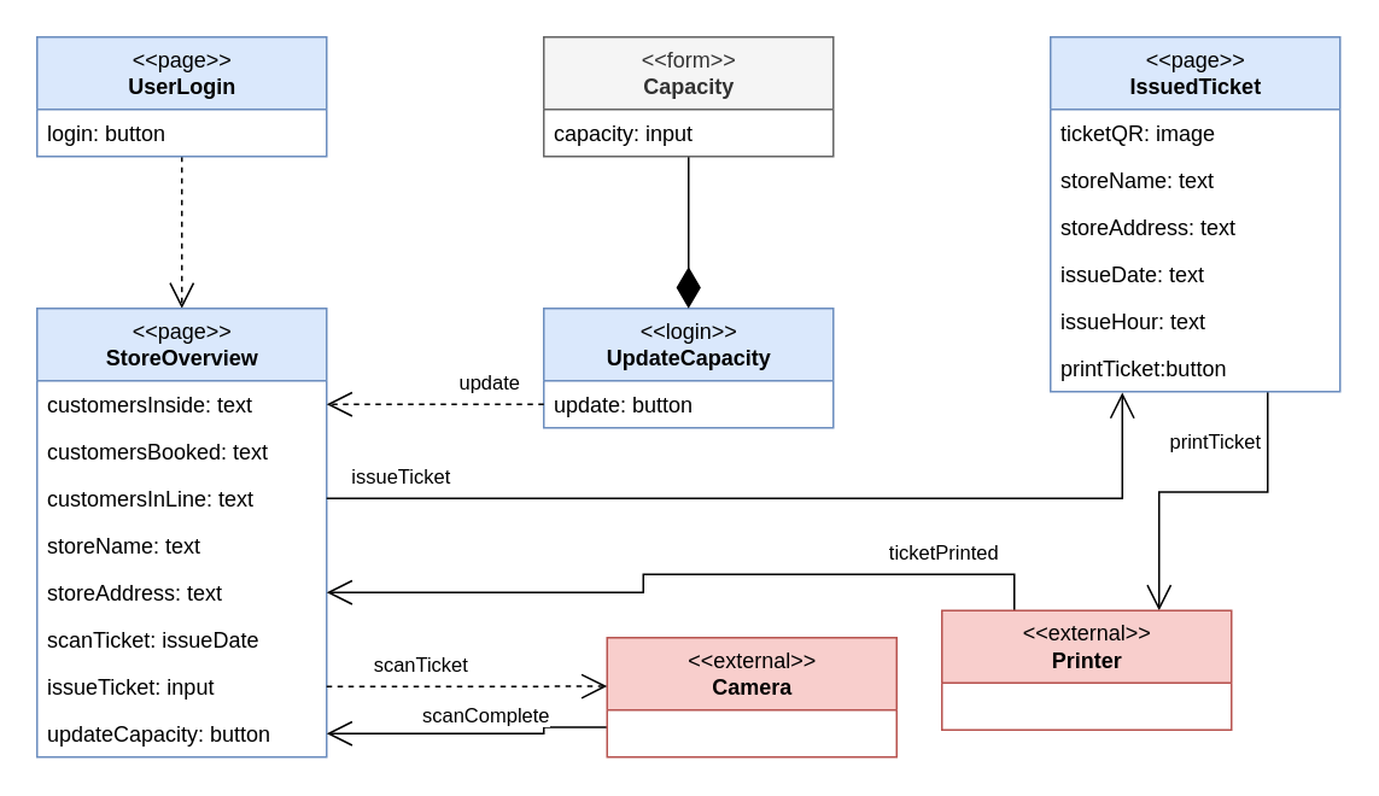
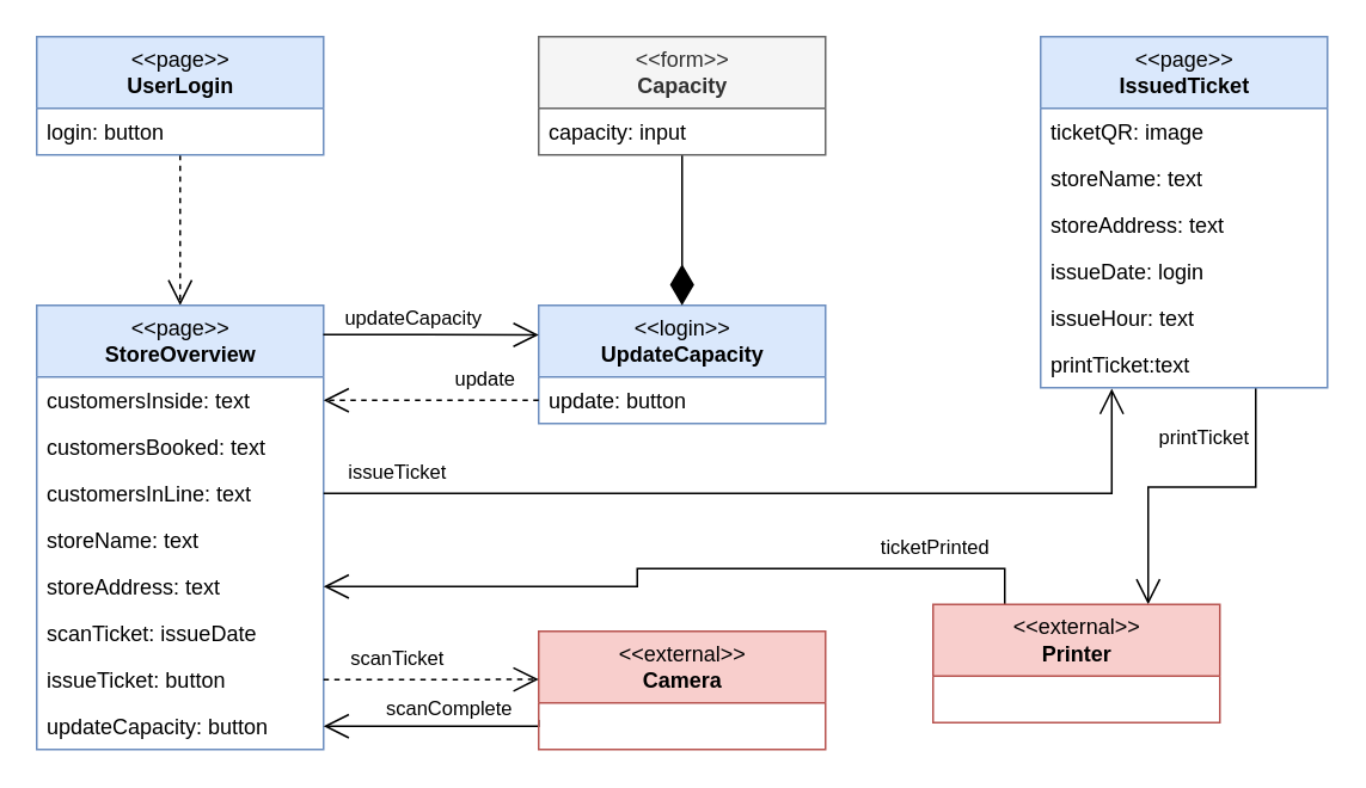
  <mxCell id="0" />
  <mxCell id="1" parent="0" />
  <mxCell id="2" style="edgeStyle=orthogonalEdgeStyle;rounded=0;orthogonalLoop=1;jettySize=auto;html=1;entryX=0.5;entryY=0;entryDx=0;entryDy=0;endArrow=open;endFill=0;endSize=12;dashed=1;" parent="1" source="3" target="5" edge="1"><mxGeometry relative="1" as="geometry" /></mxCell>
  <mxCell id="3" value="&amp;lt;&amp;lt;page&amp;gt;&amp;gt;&lt;br&gt;&lt;b&gt;UserLogin&lt;/b&gt;" style="swimlane;fontStyle=0;childLayout=stackLayout;horizontal=1;startSize=40;fillColor=#dae8fc;horizontalStack=0;resizeParent=1;resizeParentMax=0;resizeLast=0;collapsible=1;marginBottom=0;html=1;spacingBottom=0;strokeColor=#6c8ebf;" parent="1" vertex="1"><mxGeometry x="20" y="20" width="160" height="66" as="geometry" /></mxCell>
  <mxCell id="4" value="login: button" style="text;strokeColor=none;fillColor=none;align=left;verticalAlign=top;spacingLeft=4;spacingRight=4;overflow=hidden;rotatable=0;points=[[0,0.5],[1,0.5]];portConstraint=eastwest;" parent="3" vertex="1"><mxGeometry y="40" width="160" height="26" as="geometry" /></mxCell>
  <mxCell id="5" value="&amp;lt;&amp;lt;page&amp;gt;&amp;gt;&lt;br&gt;&lt;b&gt;StoreOverview&lt;/b&gt;" style="swimlane;fontStyle=0;childLayout=stackLayout;horizontal=1;startSize=40;fillColor=#dae8fc;horizontalStack=0;resizeParent=1;resizeParentMax=0;resizeLast=0;collapsible=1;marginBottom=0;html=1;spacingBottom=0;strokeColor=#6c8ebf;" parent="1" vertex="1"><mxGeometry x="20" y="170" width="160" height="248" as="geometry" /></mxCell>
  <mxCell id="6" value="customersInside: text" style="text;strokeColor=none;fillColor=none;align=left;verticalAlign=top;spacingLeft=4;spacingRight=4;overflow=hidden;rotatable=0;points=[[0,0.5],[1,0.5]];portConstraint=eastwest;" parent="5" vertex="1"><mxGeometry y="40" width="160" height="26" as="geometry" /></mxCell>
  <mxCell id="7" value="customersBooked: text" style="text;strokeColor=none;fillColor=none;align=left;verticalAlign=top;spacingLeft=4;spacingRight=4;overflow=hidden;rotatable=0;points=[[0,0.5],[1,0.5]];portConstraint=eastwest;" parent="5" vertex="1"><mxGeometry y="66" width="160" height="26" as="geometry" /></mxCell>
  <mxCell id="8" value="customersInLine: text" style="text;strokeColor=none;fillColor=none;align=left;verticalAlign=top;spacingLeft=4;spacingRight=4;overflow=hidden;rotatable=0;points=[[0,0.5],[1,0.5]];portConstraint=eastwest;" parent="5" vertex="1"><mxGeometry y="92" width="160" height="26" as="geometry" /></mxCell>
  <mxCell id="9" value="storeName: text" style="text;strokeColor=none;fillColor=none;align=left;verticalAlign=top;spacingLeft=4;spacingRight=4;overflow=hidden;rotatable=0;points=[[0,0.5],[1,0.5]];portConstraint=eastwest;" parent="5" vertex="1"><mxGeometry y="118" width="160" height="26" as="geometry" /></mxCell>
  <mxCell id="10" value="storeAddress: text" style="text;strokeColor=none;fillColor=none;align=left;verticalAlign=top;spacingLeft=4;spacingRight=4;overflow=hidden;rotatable=0;points=[[0,0.5],[1,0.5]];portConstraint=eastwest;" parent="5" vertex="1"><mxGeometry y="144" width="160" height="26" as="geometry" /></mxCell>
  <mxCell id="11" value="scanTicket: issueDate" style="text;strokeColor=none;fillColor=none;align=left;verticalAlign=top;spacingLeft=4;spacingRight=4;overflow=hidden;rotatable=0;points=[[0,0.5],[1,0.5]];portConstraint=eastwest;" parent="5" vertex="1"><mxGeometry y="170" width="160" height="26" as="geometry" /></mxCell>
- <mxCell id="12" value="issueTicket: input" style="text;strokeColor=none;fillColor=none;align=left;verticalAlign=top;spacingLeft=4;spacingRight=4;overflow=hidden;rotatable=0;points=[[0,0.5],[1,0.5]];portConstraint=eastwest;" parent="5" vertex="1"><mxGeometry y="196" width="160" height="26" as="geometry" /></mxCell>
+ <mxCell id="12" value="issueTicket: button" style="text;strokeColor=none;fillColor=none;align=left;verticalAlign=top;spacingLeft=4;spacingRight=4;overflow=hidden;rotatable=0;points=[[0,0.5],[1,0.5]];portConstraint=eastwest;" parent="5" vertex="1"><mxGeometry y="196" width="160" height="26" as="geometry" /></mxCell>
  <mxCell id="13" value="updateCapacity: button" style="text;strokeColor=none;fillColor=none;align=left;verticalAlign=top;spacingLeft=4;spacingRight=4;overflow=hidden;rotatable=0;points=[[0,0.5],[1,0.5]];portConstraint=eastwest;" parent="5" vertex="1"><mxGeometry y="222" width="160" height="26" as="geometry" /></mxCell>
  <mxCell id="14" style="edgeStyle=orthogonalEdgeStyle;rounded=0;orthogonalLoop=1;jettySize=auto;html=1;exitX=0;exitY=0.75;exitDx=0;exitDy=0;entryX=1;entryY=0.5;entryDx=0;entryDy=0;endArrow=open;endFill=0;endSize=12;" parent="1" source="17" target="13" edge="1"><mxGeometry relative="1" as="geometry"><Array as="points"><mxPoint x="300" y="405" /></Array></mxGeometry></mxCell>
  <mxCell id="15" value="scanTicket" style="edgeLabel;html=1;align=center;verticalAlign=middle;resizable=0;points=[];" parent="14" vertex="1" connectable="0"><mxGeometry x="0.333" y="2" relative="1" as="geometry"><mxPoint x="-1.5" y="-41" as="offset" /></mxGeometry></mxCell>
  <mxCell id="16" value="scanComplete" style="edgeLabel;html=1;align=center;verticalAlign=middle;resizable=0;points=[];" parent="14" vertex="1" connectable="0"><mxGeometry x="-0.018" y="2" relative="1" as="geometry"><mxPoint x="7.33" y="-13" as="offset" /></mxGeometry></mxCell>
- <mxCell id="17" value="&amp;lt;&amp;lt;external&amp;gt;&amp;gt;&lt;br&gt;&lt;b&gt;Camera&lt;/b&gt;" style="swimlane;fontStyle=0;childLayout=stackLayout;horizontal=1;startSize=40;fillColor=#f8cecc;horizontalStack=0;resizeParent=1;resizeParentMax=0;resizeLast=0;collapsible=1;marginBottom=0;html=1;spacingBottom=0;strokeColor=#b85450;" parent="1" vertex="1"><mxGeometry x="335" y="352" width="160" height="66" as="geometry" /></mxCell>
+ <mxCell id="17" value="&amp;lt;&amp;lt;external&amp;gt;&amp;gt;&lt;br&gt;&lt;b&gt;Camera&lt;/b&gt;" style="swimlane;fontStyle=0;childLayout=stackLayout;horizontal=1;startSize=40;fillColor=#f8cecc;horizontalStack=0;resizeParent=1;resizeParentMax=0;resizeLast=0;collapsible=1;marginBottom=0;html=1;spacingBottom=0;strokeColor=#b85450;" parent="1" vertex="1"><mxGeometry x="300" y="352" width="160" height="66" as="geometry" /></mxCell>
  <mxCell id="18" value="&amp;lt;&amp;lt;login&amp;gt;&amp;gt;&lt;br&gt;&lt;b&gt;UpdateCapacity&lt;/b&gt;" style="swimlane;fontStyle=0;childLayout=stackLayout;horizontal=1;startSize=40;fillColor=#dae8fc;horizontalStack=0;resizeParent=1;resizeParentMax=0;resizeLast=0;collapsible=1;marginBottom=0;html=1;spacingBottom=0;strokeColor=#6c8ebf;" parent="1" vertex="1"><mxGeometry x="300" y="170" width="160" height="66" as="geometry" /></mxCell>
  <mxCell id="19" value="update: button" style="text;strokeColor=none;fillColor=none;align=left;verticalAlign=top;spacingLeft=4;spacingRight=4;overflow=hidden;rotatable=0;points=[[0,0.5],[1,0.5]];portConstraint=eastwest;" parent="18" vertex="1"><mxGeometry y="40" width="160" height="26" as="geometry" /></mxCell>
  <mxCell id="20" style="edgeStyle=orthogonalEdgeStyle;rounded=0;orthogonalLoop=1;jettySize=auto;html=1;entryX=0.5;entryY=0;entryDx=0;entryDy=0;endArrow=diamondThin;endFill=1;endSize=20;" parent="1" source="21" target="18" edge="1"><mxGeometry relative="1" as="geometry" /></mxCell>
  <mxCell id="21" value="&amp;lt;&amp;lt;form&amp;gt;&amp;gt;&lt;br&gt;&lt;b&gt;Capacity&lt;/b&gt;" style="swimlane;fontStyle=0;childLayout=stackLayout;horizontal=1;startSize=40;fillColor=#f5f5f5;horizontalStack=0;resizeParent=1;resizeParentMax=0;resizeLast=0;collapsible=1;marginBottom=0;html=1;spacingBottom=0;strokeColor=#666666;fontColor=#333333;" parent="1" vertex="1"><mxGeometry x="300" y="20" width="160" height="66" as="geometry" /></mxCell>
  <mxCell id="22" value="capacity: input" style="text;strokeColor=none;fillColor=none;align=left;verticalAlign=top;spacingLeft=4;spacingRight=4;overflow=hidden;rotatable=0;points=[[0,0.5],[1,0.5]];portConstraint=eastwest;" parent="21" vertex="1"><mxGeometry y="40" width="160" height="26" as="geometry" /></mxCell>
  <mxCell id="23" style="edgeStyle=orthogonalEdgeStyle;rounded=0;orthogonalLoop=1;jettySize=auto;html=1;endArrow=open;endFill=0;endSize=12;exitX=0.75;exitY=1;exitDx=0;exitDy=0;exitPerimeter=0;entryX=0.75;entryY=0;entryDx=0;entryDy=0;" parent="1" source="31" target="34" edge="1"><mxGeometry relative="1" as="geometry" /></mxCell>
  <mxCell id="24" value="printTicket" style="edgeLabel;html=1;align=center;verticalAlign=middle;resizable=0;points=[];" parent="23" vertex="1" connectable="0"><mxGeometry x="-0.653" y="5" relative="1" as="geometry"><mxPoint x="-35" y="-3.53" as="offset" /></mxGeometry></mxCell>
  <mxCell id="25" value="&amp;lt;&amp;lt;page&amp;gt;&amp;gt;&lt;br&gt;&lt;b&gt;IssuedTicket&lt;/b&gt;" style="swimlane;fontStyle=0;childLayout=stackLayout;horizontal=1;startSize=40;fillColor=#dae8fc;horizontalStack=0;resizeParent=1;resizeParentMax=0;resizeLast=0;collapsible=1;marginBottom=0;html=1;spacingBottom=0;strokeColor=#6c8ebf;" parent="1" vertex="1"><mxGeometry x="580" y="20" width="160" height="196" as="geometry" /></mxCell>
  <mxCell id="26" value="ticketQR: image" style="text;strokeColor=none;fillColor=none;align=left;verticalAlign=top;spacingLeft=4;spacingRight=4;overflow=hidden;rotatable=0;points=[[0,0.5],[1,0.5]];portConstraint=eastwest;" parent="25" vertex="1"><mxGeometry y="40" width="160" height="26" as="geometry" /></mxCell>
  <mxCell id="27" value="storeName: text" style="text;strokeColor=none;fillColor=none;align=left;verticalAlign=top;spacingLeft=4;spacingRight=4;overflow=hidden;rotatable=0;points=[[0,0.5],[1,0.5]];portConstraint=eastwest;" parent="25" vertex="1"><mxGeometry y="66" width="160" height="26" as="geometry" /></mxCell>
  <mxCell id="28" value="storeAddress: text" style="text;strokeColor=none;fillColor=none;align=left;verticalAlign=top;spacingLeft=4;spacingRight=4;overflow=hidden;rotatable=0;points=[[0,0.5],[1,0.5]];portConstraint=eastwest;" parent="25" vertex="1"><mxGeometry y="92" width="160" height="26" as="geometry" /></mxCell>
- <mxCell id="29" value="issueDate: text" style="text;strokeColor=none;fillColor=none;align=left;verticalAlign=top;spacingLeft=4;spacingRight=4;overflow=hidden;rotatable=0;points=[[0,0.5],[1,0.5]];portConstraint=eastwest;" parent="25" vertex="1"><mxGeometry y="118" width="160" height="26" as="geometry" /></mxCell>
+ <mxCell id="29" value="issueDate: login" style="text;strokeColor=none;fillColor=none;align=left;verticalAlign=top;spacingLeft=4;spacingRight=4;overflow=hidden;rotatable=0;points=[[0,0.5],[1,0.5]];portConstraint=eastwest;" parent="25" vertex="1"><mxGeometry y="118" width="160" height="26" as="geometry" /></mxCell>
  <mxCell id="30" value="issueHour: text" style="text;strokeColor=none;fillColor=none;align=left;verticalAlign=top;spacingLeft=4;spacingRight=4;overflow=hidden;rotatable=0;points=[[0,0.5],[1,0.5]];portConstraint=eastwest;" parent="25" vertex="1"><mxGeometry y="144" width="160" height="26" as="geometry" /></mxCell>
- <mxCell id="31" value="printTicket:button" style="text;strokeColor=none;fillColor=none;align=left;verticalAlign=top;spacingLeft=4;spacingRight=4;overflow=hidden;rotatable=0;points=[[0,0.5],[1,0.5]];portConstraint=eastwest;" parent="25" vertex="1"><mxGeometry y="170" width="160" height="26" as="geometry" /></mxCell>
+ <mxCell id="31" value="printTicket:text" style="text;strokeColor=none;fillColor=none;align=left;verticalAlign=top;spacingLeft=4;spacingRight=4;overflow=hidden;rotatable=0;points=[[0,0.5],[1,0.5]];portConstraint=eastwest;" parent="25" vertex="1"><mxGeometry y="170" width="160" height="26" as="geometry" /></mxCell>
  <mxCell id="32" style="edgeStyle=orthogonalEdgeStyle;rounded=0;orthogonalLoop=1;jettySize=auto;html=1;exitX=0.25;exitY=0;exitDx=0;exitDy=0;entryX=1;entryY=0.5;entryDx=0;entryDy=0;endArrow=open;endFill=0;endSize=12;" parent="1" source="34" target="10" edge="1"><mxGeometry relative="1" as="geometry" /></mxCell>
  <mxCell id="33" value="ticketPrinted" style="edgeLabel;html=1;align=center;verticalAlign=middle;resizable=0;points=[];" parent="32" vertex="1" connectable="0"><mxGeometry x="-0.829" y="-1" relative="1" as="geometry"><mxPoint x="-25" y="-12" as="offset" /></mxGeometry></mxCell>
  <mxCell id="34" value="&amp;lt;&amp;lt;external&amp;gt;&amp;gt;&lt;br&gt;&lt;b&gt;Printer&lt;/b&gt;" style="swimlane;fontStyle=0;childLayout=stackLayout;horizontal=1;startSize=40;fillColor=#f8cecc;horizontalStack=0;resizeParent=1;resizeParentMax=0;resizeLast=0;collapsible=1;marginBottom=0;html=1;spacingBottom=0;strokeColor=#b85450;" parent="1" vertex="1"><mxGeometry x="520" y="337" width="160" height="66" as="geometry" /></mxCell>
+ <mxCell id="35" style="edgeStyle=orthogonalEdgeStyle;rounded=0;orthogonalLoop=1;jettySize=auto;html=1;entryX=0;entryY=0.25;entryDx=0;entryDy=0;endArrow=open;endFill=0;endSize=12;exitX=0.999;exitY=0.066;exitDx=0;exitDy=0;exitPerimeter=0;" parent="1" source="5" target="18" edge="1"><mxGeometry relative="1" as="geometry"><mxPoint x="180" y="187" as="sourcePoint" /></mxGeometry></mxCell>
+ <mxCell id="36" value="updateCapacity" style="edgeLabel;html=1;align=center;verticalAlign=middle;resizable=0;points=[];" parent="35" vertex="1" connectable="0"><mxGeometry x="-0.55" y="3" relative="1" as="geometry"><mxPoint x="23.1" y="-6.39" as="offset" /></mxGeometry></mxCell>
  <mxCell id="37" style="edgeStyle=orthogonalEdgeStyle;rounded=0;orthogonalLoop=1;jettySize=auto;html=1;exitX=1;exitY=0.5;exitDx=0;exitDy=0;entryX=0.248;entryY=1.022;entryDx=0;entryDy=0;entryPerimeter=0;endArrow=open;endFill=0;endSize=12;" parent="1" source="8" target="31" edge="1"><mxGeometry relative="1" as="geometry" /></mxCell>
  <mxCell id="38" value="issueTicket" style="edgeLabel;html=1;align=center;verticalAlign=middle;resizable=0;points=[];" parent="37" vertex="1" connectable="0"><mxGeometry x="-0.828" y="1" relative="1" as="geometry"><mxPoint x="-2.5" y="-12" as="offset" /></mxGeometry></mxCell>
  <mxCell id="39" style="edgeStyle=orthogonalEdgeStyle;rounded=0;orthogonalLoop=1;jettySize=auto;html=1;exitX=1;exitY=0.5;exitDx=0;exitDy=0;entryX=0;entryY=0.407;entryDx=0;entryDy=0;entryPerimeter=0;endArrow=open;endFill=0;endSize=12;dashed=1;" parent="1" source="12" target="17" edge="1"><mxGeometry relative="1" as="geometry" /></mxCell>
  <mxCell id="40" style="edgeStyle=orthogonalEdgeStyle;rounded=0;orthogonalLoop=1;jettySize=auto;html=1;exitX=0;exitY=0.5;exitDx=0;exitDy=0;entryX=1;entryY=0.5;entryDx=0;entryDy=0;endArrow=open;endFill=0;endSize=12;dashed=1;" parent="1" source="19" target="6" edge="1"><mxGeometry relative="1" as="geometry" /></mxCell>
  <mxCell id="41" value="update" style="edgeLabel;html=1;align=center;verticalAlign=middle;resizable=0;points=[];" parent="40" vertex="1" connectable="0"><mxGeometry x="-0.352" y="-3" relative="1" as="geometry"><mxPoint x="8.82" y="-10" as="offset" /></mxGeometry></mxCell>
